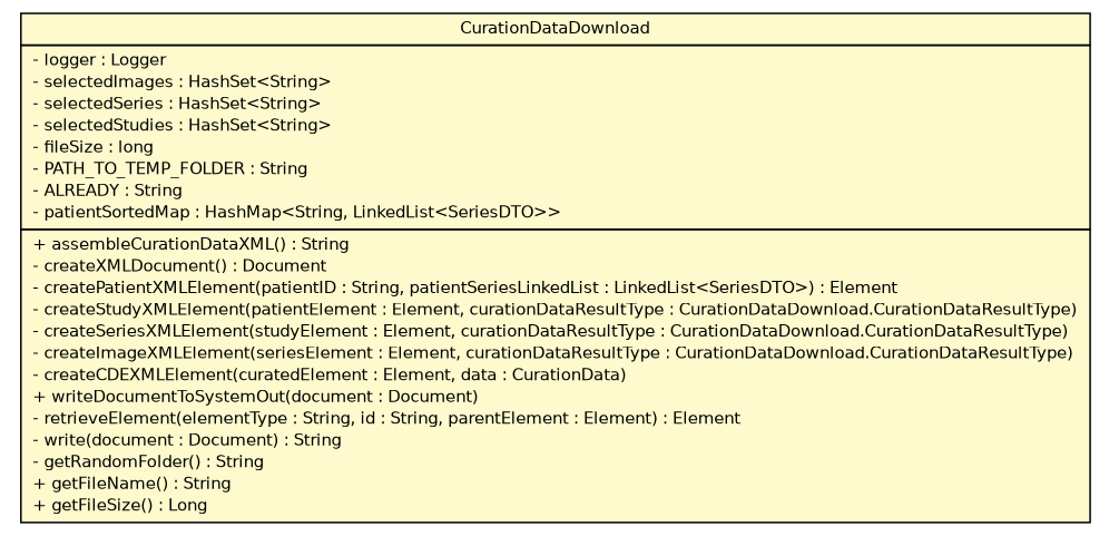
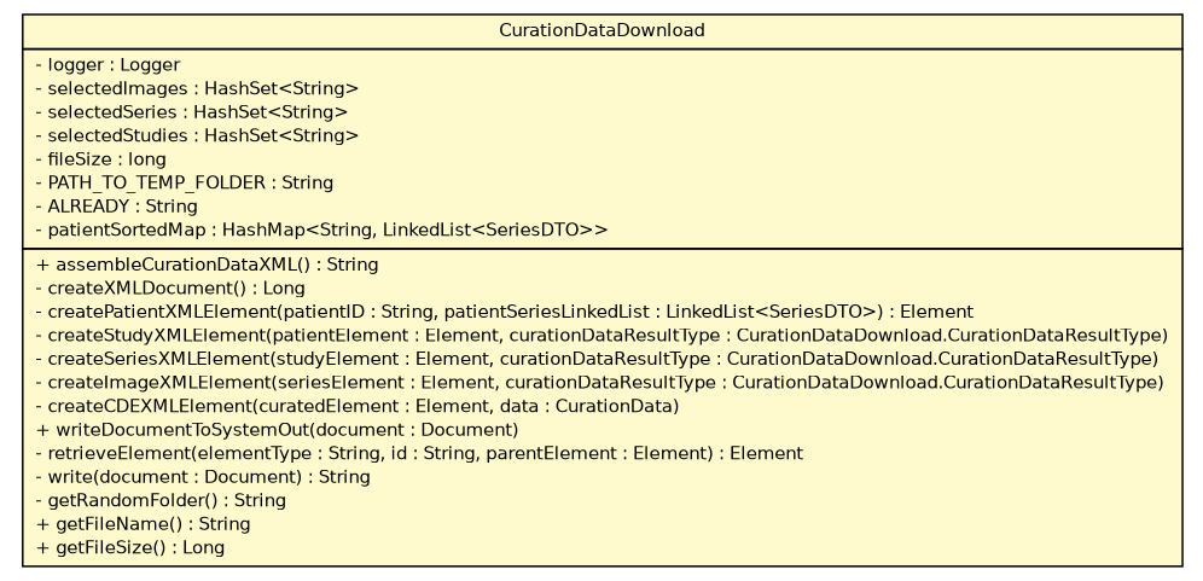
  digraph {
-   n1 [fontcolor=black fontname=Helvetica fontsize=10.0 label=<<table border="0" cellborder="1" cellspacing="0" cellpadding="2" port="p" bgcolor="lemonChiffon" href="./CurationDataDownload.html"> 		<tr><td><table border="0" cellspacing="0" cellpadding="1"> 			<tr><td> CurationDataDownload </td></tr> 		</table></td></tr> 		<tr><td><table border="0" cellspacing="0" cellpadding="1"> 			<tr><td align="left"> - logger : Logger </td></tr> 			<tr><td align="left"> - selectedImages : HashSet&lt;String&gt; </td></tr> 			<tr><td align="left"> - selectedSeries : HashSet&lt;String&gt; </td></tr> 			<tr><td align="left"> - selectedStudies : HashSet&lt;String&gt; </td></tr> 			<tr><td align="left"> - fileSize : long </td></tr> 			<tr><td align="left"> - PATH_TO_TEMP_FOLDER : String </td></tr> 			<tr><td align="left"> - ALREADY : String </td></tr> 			<tr><td align="left"> - patientSortedMap : HashMap&lt;String, LinkedList&lt;SeriesDTO&gt;&gt; </td></tr> 		</table></td></tr> 		<tr><td><table border="0" cellspacing="0" cellpadding="1"> 			<tr><td align="left"> + assembleCurationDataXML() : String </td></tr> 			<tr><td align="left"> - createXMLDocument() : Document </td></tr> 			<tr><td align="left"> - createPatientXMLElement(patientID : String, patientSeriesLinkedList : LinkedList&lt;SeriesDTO&gt;) : Element </td></tr> 			<tr><td align="left"> - createStudyXMLElement(patientElement : Element, curationDataResultType : CurationDataDownload.CurationDataResultType) </td></tr> 			<tr><td align="left"> - createSeriesXMLElement(studyElement : Element, curationDataResultType : CurationDataDownload.CurationDataResultType) </td></tr> 			<tr><td align="left"> - createImageXMLElement(seriesElement : Element, curationDataResultType : CurationDataDownload.CurationDataResultType) </td></tr> 			<tr><td align="left"> - createCDEXMLElement(curatedElement : Element, data : CurationData) </td></tr> 			<tr><td align="left"> + writeDocumentToSystemOut(document : Document) </td></tr> 			<tr><td align="left"> - retrieveElement(elementType : String, id : String, parentElement : Element) : Element </td></tr> 			<tr><td align="left"> - write(document : Document) : String </td></tr> 			<tr><td align="left"> - getRandomFolder() : String </td></tr> 			<tr><td align="left"> + getFileName() : String </td></tr> 			<tr><td align="left"> + getFileSize() : Long </td></tr> 		</table></td></tr> 		</table>> shape=plaintext]
+   n1 [fontcolor=black fontname=Helvetica fontsize=10.0 label=<<table border="0" cellborder="1" cellspacing="0" cellpadding="2" port="p" bgcolor="lemonChiffon" href="./CurationDataDownload.html"> 		<tr><td><table border="0" cellspacing="0" cellpadding="1"> 			<tr><td> CurationDataDownload </td></tr> 		</table></td></tr> 		<tr><td><table border="0" cellspacing="0" cellpadding="1"> 			<tr><td align="left"> - logger : Logger </td></tr> 			<tr><td align="left"> - selectedImages : HashSet&lt;String&gt; </td></tr> 			<tr><td align="left"> - selectedSeries : HashSet&lt;String&gt; </td></tr> 			<tr><td align="left"> - selectedStudies : HashSet&lt;String&gt; </td></tr> 			<tr><td align="left"> - fileSize : long </td></tr> 			<tr><td align="left"> - PATH_TO_TEMP_FOLDER : String </td></tr> 			<tr><td align="left"> - ALREADY : String </td></tr> 			<tr><td align="left"> - patientSortedMap : HashMap&lt;String, LinkedList&lt;SeriesDTO&gt;&gt; </td></tr> 		</table></td></tr> 		<tr><td><table border="0" cellspacing="0" cellpadding="1"> 			<tr><td align="left"> + assembleCurationDataXML() : String </td></tr> 			<tr><td align="left"> - createXMLDocument() : Long </td></tr> 			<tr><td align="left"> - createPatientXMLElement(patientID : String, patientSeriesLinkedList : LinkedList&lt;SeriesDTO&gt;) : Element </td></tr> 			<tr><td align="left"> - createStudyXMLElement(patientElement : Element, curationDataResultType : CurationDataDownload.CurationDataResultType) </td></tr> 			<tr><td align="left"> - createSeriesXMLElement(studyElement : Element, curationDataResultType : CurationDataDownload.CurationDataResultType) </td></tr> 			<tr><td align="left"> - createImageXMLElement(seriesElement : Element, curationDataResultType : CurationDataDownload.CurationDataResultType) </td></tr> 			<tr><td align="left"> - createCDEXMLElement(curatedElement : Element, data : CurationData) </td></tr> 			<tr><td align="left"> + writeDocumentToSystemOut(document : Document) </td></tr> 			<tr><td align="left"> - retrieveElement(elementType : String, id : String, parentElement : Element) : Element </td></tr> 			<tr><td align="left"> - write(document : Document) : String </td></tr> 			<tr><td align="left"> - getRandomFolder() : String </td></tr> 			<tr><td align="left"> + getFileName() : String </td></tr> 			<tr><td align="left"> + getFileSize() : Long </td></tr> 		</table></td></tr> 		</table>> shape=plaintext]
  }
